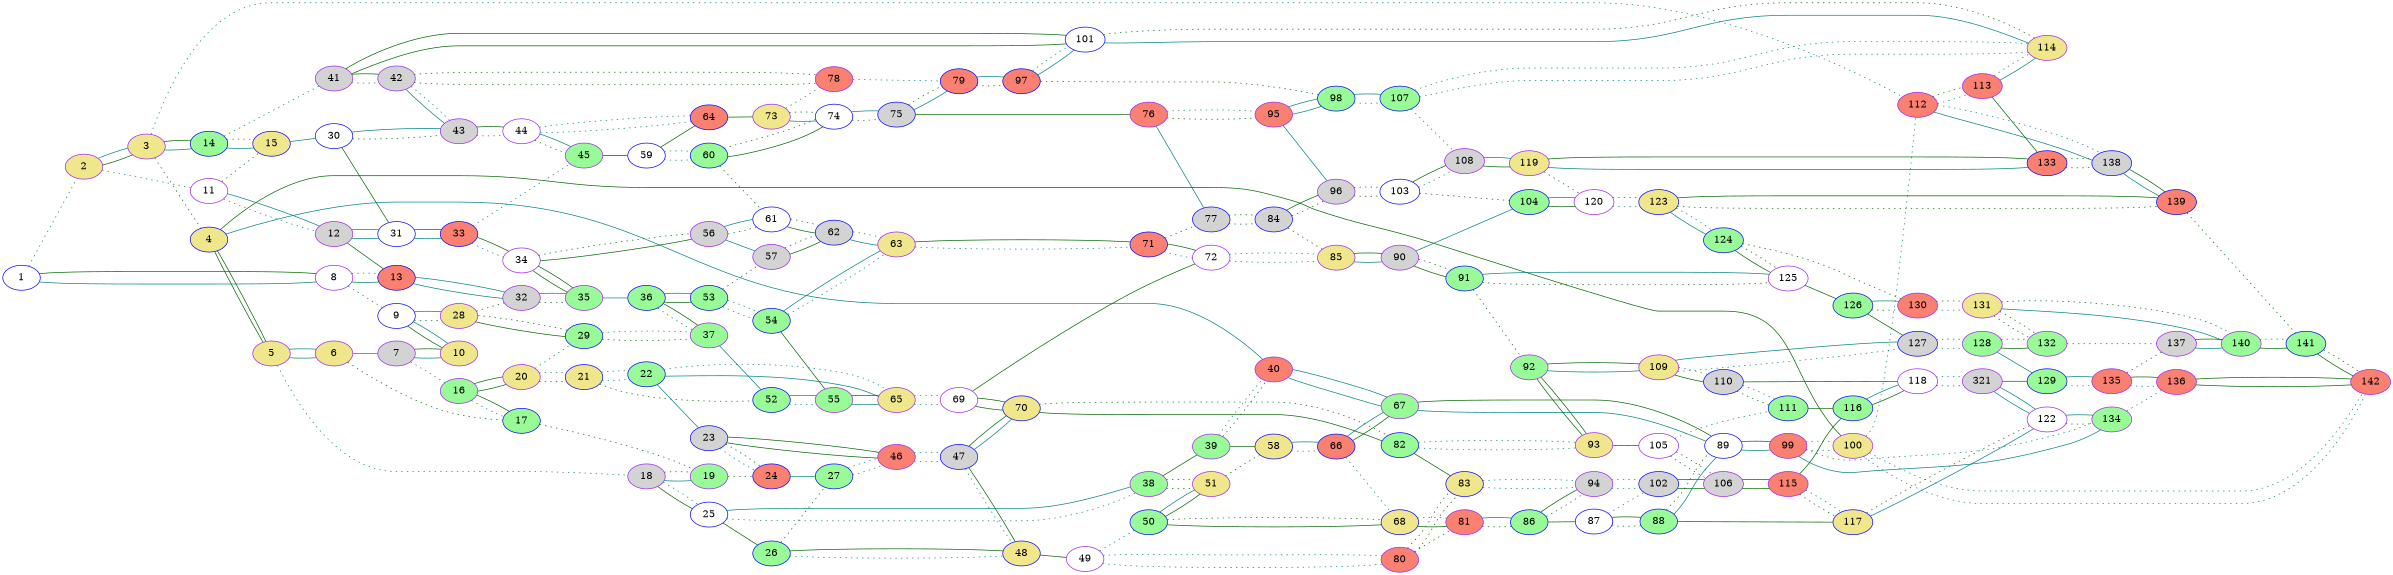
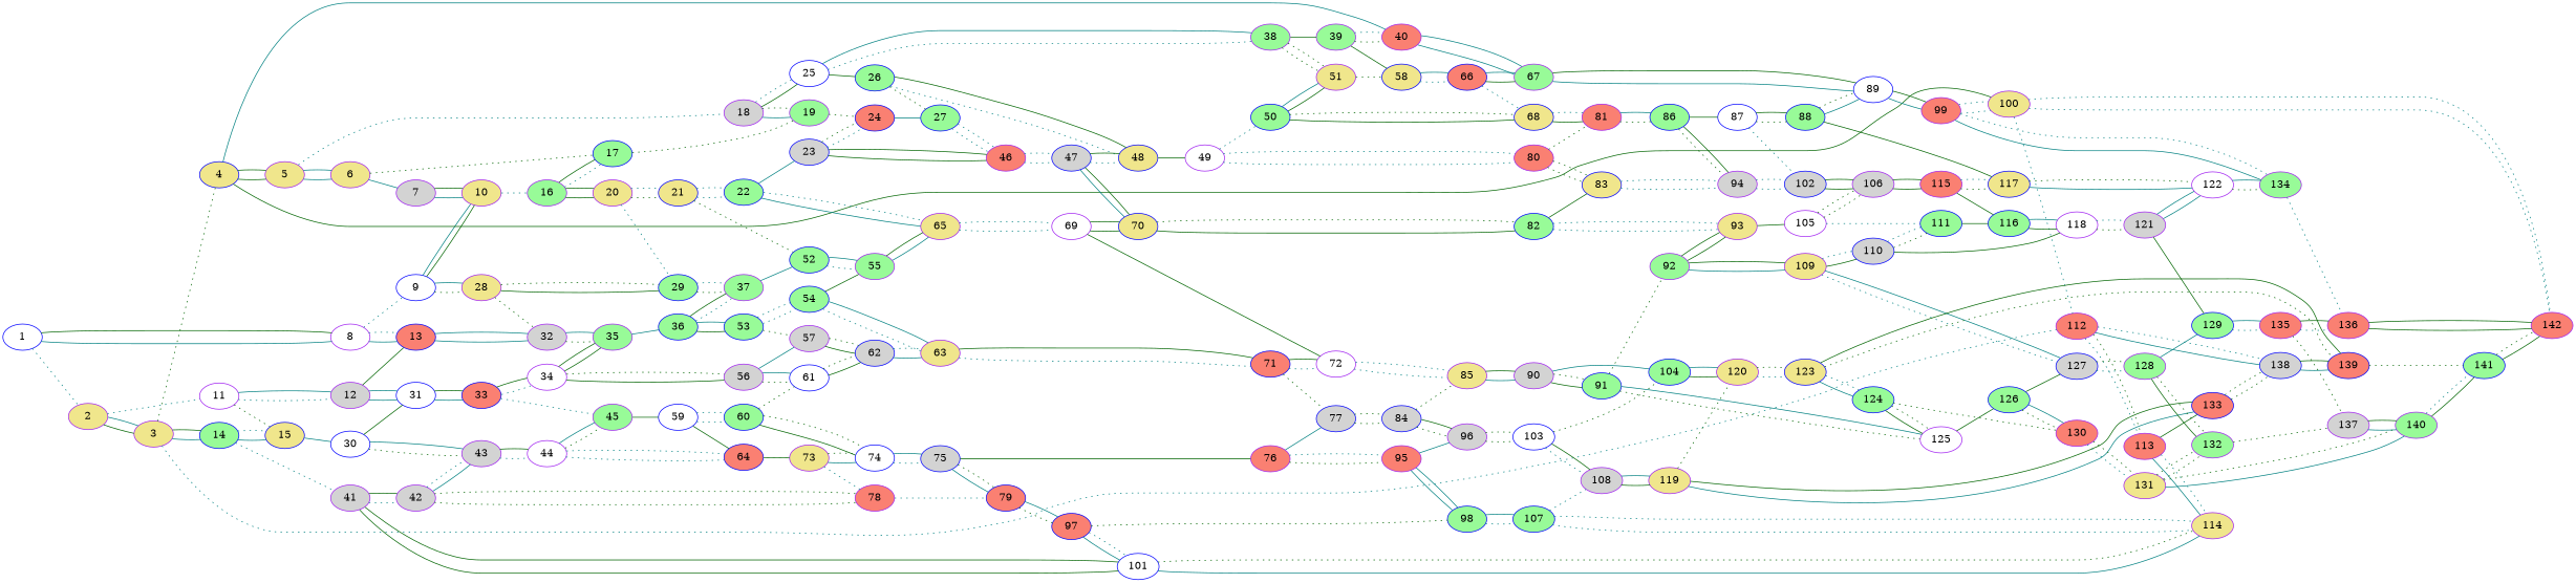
  graph {
    rankdir=LR
    node [color=purple fillcolor=palegreen style=filled]
    edge [color=darkgreen style=dotted]
    1 [color=blue fillcolor=white]
    2 [fillcolor=khaki]
    8 [fillcolor=white]
    3 [fillcolor=khaki]
    11 [fillcolor=white]
    9 [color=blue fillcolor=white]
    13 [color=blue fillcolor=salmon]
    4 [color=blue fillcolor=khaki]
    14 [color=blue]
    112 [fillcolor=salmon]
    12 [fillcolor=lightgrey]
    15 [color=blue fillcolor=khaki]
    5 [fillcolor=khaki]
    40 [fillcolor=salmon]
    100 [fillcolor=khaki]
    41 [fillcolor=lightgrey]
    113 [fillcolor=salmon]
    138 [color=blue fillcolor=lightgrey]
    6 [fillcolor=khaki]
    18 [fillcolor=lightgrey]
    67
    142 [fillcolor=salmon]
    7 [fillcolor=lightgrey]
    17 [color=blue]
    19
    25 [color=blue fillcolor=white]
    10 [fillcolor=khaki]
    16
    28 [fillcolor=khaki]
    32 [fillcolor=lightgrey]
    29 [color=blue]
    20 [fillcolor=khaki]
    31 [color=blue fillcolor=white]
    30 [color=blue fillcolor=white]
    33 [color=blue fillcolor=salmon]
    35
    42 [fillcolor=lightgrey]
    101 [color=blue fillcolor=white]
    43 [fillcolor=lightgrey]
    21 [color=blue fillcolor=khaki]
    24 [color=blue fillcolor=salmon]
    26 [color=blue]
    38
    27 [color=blue]
    22 [color=blue]
    52 [color=blue]
    37
    23 [color=blue fillcolor=lightgrey]
    65 [fillcolor=khaki]
    55
    46 [fillcolor=salmon]
    69 [fillcolor=white]
    47 [color=blue fillcolor=lightgrey]
    48 [color=blue fillcolor=khaki]
    39
    51 [fillcolor=khaki]
    49 [fillcolor=white]
    44 [fillcolor=white]
    34 [fillcolor=white]
    45
    36 [color=blue]
    56 [fillcolor=lightgrey]
    59 [color=blue fillcolor=white]
    57 [fillcolor=lightgrey]
    61 [color=blue fillcolor=white]
    53 [color=blue]
    54 [color=blue]
    58 [color=blue fillcolor=khaki]
    66 [color=blue fillcolor=salmon]
    89 [color=blue fillcolor=white]
    78 [fillcolor=salmon]
    114 [fillcolor=khaki]
    79 [color=blue fillcolor=salmon]
    64 [color=blue fillcolor=salmon]
    73 [fillcolor=khaki]
    60 [color=blue]
    70 [color=blue fillcolor=khaki]
    82 [color=blue]
    50 [color=blue]
    80 [fillcolor=salmon]
    68 [color=blue fillcolor=khaki]
    81 [fillcolor=salmon]
    83 [color=blue fillcolor=khaki]
    63 [fillcolor=khaki]
    62 [color=blue fillcolor=lightgrey]
    71 [color=blue fillcolor=salmon]
    74 [color=blue fillcolor=white]
    75 [color=blue fillcolor=lightgrey]
    72 [fillcolor=white]
    77 [color=blue fillcolor=lightgrey]
    99 [fillcolor=salmon]
    86 [color=blue]
    85 [fillcolor=khaki]
    93 [fillcolor=khaki]
    84 [color=blue fillcolor=lightgrey]
    90 [fillcolor=lightgrey]
    76 [fillcolor=salmon]
    95 [fillcolor=salmon]
    97 [color=blue fillcolor=salmon]
    96 [fillcolor=lightgrey]
    98 [color=blue]
    94 [fillcolor=lightgrey]
    87 [color=blue fillcolor=white]
    105 [fillcolor=white]
    102 [color=blue fillcolor=lightgrey]
    103 [color=blue fillcolor=white]
    91 [color=blue]
    104 [color=blue]
    88 [color=blue]
    117 [color=blue fillcolor=khaki]
    106 [fillcolor=lightgrey]
    122 [fillcolor=white]
    134
    92
    125 [fillcolor=white]
-   120 [fillcolor=white]
+   120 [fillcolor=khaki]
    109 [fillcolor=khaki]
    126 [color=blue]
    110 [color=blue fillcolor=lightgrey]
    127 [color=blue fillcolor=lightgrey]
    111 [color=blue]
    107 [color=blue]
    108 [fillcolor=lightgrey]
    136 [fillcolor=salmon]
    115 [fillcolor=salmon]
    119 [fillcolor=khaki]
    123 [color=blue fillcolor=khaki]
    116 [color=blue]
    133 [color=blue fillcolor=salmon]
    118 [fillcolor=white]
    128
-   121 [fillcolor=lightgrey label=321]
+   121 [fillcolor=lightgrey]
    139 [color=blue fillcolor=salmon]
    129 [color=blue]
    124 [color=blue]
    135 [fillcolor=salmon]
    130 [fillcolor=salmon]
    141 [color=blue]
    131 [fillcolor=khaki]
    132
    137 [fillcolor=lightgrey]
    140
    1 -- 2 [color=teal]
    1 -- 8 [color=teal style=solid]
    1 -- 8 [style=solid]
    2 -- 3 [style=solid]
    2 -- 3 [color=teal style=solid]
    2 -- 11 [color=teal]
    8 -- 9 [color=teal]
    8 -- 13 [color=teal style=solid]
    8 -- 13 [color=teal]
    3 -- 4
    3 -- 14 [color=teal style=solid]
    3 -- 14 [style=solid]
    3 -- 112 [color=teal]
    11 -- 12 [color=teal]
    11 -- 12 [color=teal style=solid]
    11 -- 15
    9 -- 10 [style=solid]
    9 -- 10 [color=teal style=solid]
    9 -- 28
    9 -- 28 [color=teal style=solid]
    13 -- 32 [color=teal style=solid]
    13 -- 32 [color=teal style=solid]
    4 -- 5 [style=solid]
    4 -- 5 [style=solid]
    4 -- 40 [color=teal style=solid]
    4 -- 100 [style=solid]
    14 -- 15 [color=teal style=solid]
    14 -- 15 [color=teal]
    14 -- 41 [color=teal]
    112 -- 113 [color=teal]
    112 -- 113
    112 -- 138 [color=teal style=solid]
    112 -- 138 [color=teal]
    12 -- 13 [style=solid]
    12 -- 31 [color=teal style=solid]
    12 -- 31 [color=teal style=solid]
    15 -- 30 [color=teal style=solid]
    5 -- 6 [color=teal style=solid]
    5 -- 6 [color=teal style=solid]
    5 -- 18 [color=teal]
    40 -- 67 [color=teal style=solid]
    40 -- 67 [color=teal style=solid]
    100 -- 112 [color=teal]
    100 -- 142 [color=teal]
    100 -- 142 [color=teal]
    41 -- 42 [color=teal]
    41 -- 42 [style=solid]
    41 -- 101 [style=solid]
    41 -- 101 [style=solid]
    113 -- 114 [color=teal style=solid]
    113 -- 114 [color=teal]
    113 -- 133 [style=solid]
    138 -- 139 [color=teal style=solid]
    138 -- 139 [style=solid]
    6 -- 7 [color=teal style=solid]
    6 -- 17
    18 -- 19 [color=teal style=solid]
    18 -- 19
    18 -- 25 [style=solid]
    18 -- 25 [color=teal]
    67 -- 89 [color=teal style=solid]
    67 -- 89 [style=solid]
    7 -- 10 [color=teal style=solid]
    7 -- 10 [style=solid]
    17 -- 19
    19 -- 24
    25 -- 26 [style=solid]
    25 -- 38 [color=teal]
    25 -- 38 [color=teal style=solid]
-   7 -- 16 [color=teal]
+   10 -- 16 [color=teal]
    16 -- 17 [color=teal]
    16 -- 17 [style=solid]
    16 -- 20 [style=solid]
    16 -- 20 [style=solid]
    28 -- 32
    28 -- 29 [style=solid]
    28 -- 29
    32 -- 35
    32 -- 35 [color=teal style=solid]
    29 -- 37
    29 -- 37 [color=teal]
    20 -- 29 [color=teal]
    20 -- 21
    20 -- 21 [color=teal]
    31 -- 33 [color=teal style=solid]
    31 -- 33 [style=solid]
    30 -- 31 [style=solid]
    30 -- 43
    30 -- 43 [color=teal style=solid]
    33 -- 34 [color=teal]
    33 -- 34 [style=solid]
    33 -- 45 [color=teal]
    35 -- 36 [color=teal style=solid]
    42 -- 43 [color=teal style=solid]
    42 -- 43 [color=teal]
    42 -- 78
    42 -- 78
    101 -- 114 [color=teal style=solid]
    101 -- 114
    43 -- 44 [color=teal]
    43 -- 44 [style=solid]
    21 -- 22 [color=teal]
    21 -- 22 [color=teal]
    21 -- 52
    24 -- 27 [color=teal style=solid]
    26 -- 27
    26 -- 48 [color=teal]
    26 -- 48 [style=solid]
    38 -- 39 [style=solid]
    38 -- 51
    38 -- 51
    27 -- 46 [color=teal]
    27 -- 46 [color=teal]
    22 -- 23 [color=teal style=solid]
    22 -- 65 [color=teal style=solid]
    22 -- 65 [color=teal]
    52 -- 55 [color=teal]
    52 -- 55 [color=teal style=solid]
    37 -- 52 [color=teal style=solid]
    23 -- 24 [color=teal]
    23 -- 24
    23 -- 46 [style=solid]
    23 -- 46 [style=solid]
    65 -- 69 [color=teal]
    65 -- 69 [color=teal]
    55 -- 65 [color=teal style=solid]
    55 -- 65 [style=solid]
    46 -- 47 [color=teal]
    46 -- 47 [color=teal]
    69 -- 70 [style=solid]
    69 -- 70 [style=solid]
    69 -- 72 [style=solid]
    47 -- 48 [color=teal]
    47 -- 48 [style=solid]
    47 -- 70 [color=teal style=solid]
    47 -- 70 [style=solid]
    48 -- 49 [style=solid]
    39 -- 40
    39 -- 40 [color=teal]
    39 -- 58 [style=solid]
    51 -- 58
    49 -- 50 [color=teal]
    49 -- 80 [color=teal]
    49 -- 80 [color=teal]
    44 -- 45
    44 -- 45 [color=teal style=solid]
    44 -- 64 [color=teal]
    44 -- 64 [color=teal]
    34 -- 35 [style=solid]
    34 -- 35 [style=solid]
    34 -- 56 [style=solid]
    34 -- 56
    45 -- 59 [style=solid]
    36 -- 37 [color=teal]
    36 -- 37 [style=solid]
    36 -- 53 [style=solid]
    36 -- 53 [color=teal style=solid]
    56 -- 57 [color=teal style=solid]
    56 -- 61
    56 -- 61 [color=teal style=solid]
    59 -- 64 [style=solid]
    59 -- 60 [color=teal]
    59 -- 60 [color=teal]
    57 -- 62 [style=solid]
    57 -- 62
    61 -- 62 [style=solid]
    61 -- 62
    53 -- 57
    53 -- 54 [color=teal]
    53 -- 54 [color=teal]
    54 -- 55 [style=solid]
    54 -- 63 [color=teal]
    54 -- 63 [color=teal style=solid]
    58 -- 66 [color=teal]
    58 -- 66 [color=teal style=solid]
    66 -- 67 [style=solid]
    66 -- 67 [color=teal style=solid]
    66 -- 68 [color=teal]
    89 -- 99 [color=teal style=solid]
    89 -- 99 [style=solid]
    78 -- 79 [color=teal]
    79 -- 97
    79 -- 97 [color=teal style=solid]
    64 -- 73 [style=solid]
    73 -- 78 [color=teal]
    73 -- 74 [color=teal style=solid]
    73 -- 74
    60 -- 61
    60 -- 74 [style=solid]
    60 -- 74
    70 -- 82 [style=solid]
    70 -- 82
    82 -- 83 [style=solid]
    82 -- 93 [color=teal]
    82 -- 93 [color=teal]
    50 -- 51 [style=solid]
    50 -- 51 [color=teal style=solid]
    50 -- 68 [style=solid]
    50 -- 68
    80 -- 81
    80 -- 83
    80 -- 83
    68 -- 81 [style=solid]
    68 -- 81 [color=teal]
    81 -- 86
    81 -- 86 [color=teal style=solid]
    83 -- 94 [color=teal]
    83 -- 94 [color=teal]
    63 -- 71 [color=teal]
    63 -- 71 [style=solid]
    62 -- 63 [color=teal style=solid]
    62 -- 63 [color=teal]
    71 -- 72 [color=teal]
    71 -- 72 [style=solid]
    71 -- 77
    74 -- 75 [color=teal]
    74 -- 75 [color=teal style=solid]
    75 -- 79 [color=teal style=solid]
    75 -- 79
    75 -- 76 [style=solid]
    72 -- 85 [color=teal]
    72 -- 85 [color=teal]
    77 -- 84
    77 -- 84
    99 -- 100 [color=teal]
    99 -- 100 [color=teal]
    99 -- 134 [color=teal style=solid]
    99 -- 134 [color=teal]
    86 -- 94
    86 -- 94 [style=solid]
    86 -- 87 [style=solid]
    85 -- 90 [color=teal style=solid]
    85 -- 90 [style=solid]
    93 -- 105 [style=solid]
    84 -- 85
    84 -- 96
    84 -- 96 [style=solid]
    90 -- 91 [style=solid]
    90 -- 91
    90 -- 104 [color=teal style=solid]
    76 -- 77 [color=teal style=solid]
    76 -- 95
    76 -- 95 [color=teal]
    95 -- 96 [color=teal style=solid]
    95 -- 98 [color=teal style=solid]
    95 -- 98 [color=teal style=solid]
    97 -- 101 [color=teal style=solid]
    97 -- 101 [color=teal]
    97 -- 98
    96 -- 103
    96 -- 103
    98 -- 107 [color=teal]
    98 -- 107 [color=teal style=solid]
    94 -- 102 [color=teal]
    94 -- 102 [color=teal]
    87 -- 102 [color=teal]
    87 -- 88
    87 -- 88 [style=solid]
    105 -- 106
    105 -- 106
    105 -- 111 [color=teal]
    102 -- 106 [style=solid]
    102 -- 106 [style=solid]
    103 -- 104
    103 -- 108 [color=teal]
    103 -- 108 [style=solid]
    91 -- 92
    91 -- 125
    91 -- 125 [color=teal style=solid]
    104 -- 120 [style=solid]
    104 -- 120 [color=teal style=solid]
    88 -- 89 [color=teal style=solid]
    88 -- 89
    88 -- 117 [style=solid]
    117 -- 122 [color=teal style=solid]
    117 -- 122
    106 -- 115 [style=solid]
    106 -- 115 [style=solid]
    122 -- 134
    122 -- 134 [color=teal style=solid]
    134 -- 136 [color=teal]
    92 -- 93 [style=solid]
    92 -- 93 [style=solid]
    92 -- 109 [color=teal style=solid]
    92 -- 109 [style=solid]
    125 -- 126 [style=solid]
    120 -- 123 [color=teal]
    120 -- 123
    109 -- 110 [style=solid]
    109 -- 110 [color=teal]
    109 -- 127 [color=teal]
    109 -- 127 [color=teal style=solid]
    126 -- 127 [style=solid]
    126 -- 130
    126 -- 130 [color=teal style=solid]
    110 -- 111
    110 -- 111 [color=teal]
    110 -- 118 [style=solid]
    127 -- 128 [color=teal]
    127 -- 128
    111 -- 116 [style=solid]
    107 -- 114 [color=teal]
    107 -- 114 [color=teal]
    107 -- 108 [color=teal]
    108 -- 119 [style=solid]
    108 -- 119 [color=teal style=solid]
    136 -- 142 [style=solid]
    136 -- 142 [style=solid]
    115 -- 117
    115 -- 117 [color=teal]
    115 -- 116 [style=solid]
    119 -- 120
    119 -- 133 [color=teal style=solid]
    119 -- 133 [style=solid]
    123 -- 139
    123 -- 139 [style=solid]
    123 -- 124 [color=teal style=solid]
    123 -- 124 [color=teal]
    116 -- 118 [style=solid]
    116 -- 118 [color=teal style=solid]
    133 -- 138
    133 -- 138
    118 -- 121
    118 -- 121 [color=teal]
    128 -- 129 [color=teal style=solid]
    128 -- 132 [style=solid]
    128 -- 132
    121 -- 122 [color=teal style=solid]
    121 -- 122 [color=teal style=solid]
    121 -- 129 [style=solid]
    139 -- 141
    129 -- 135 [color=teal]
    129 -- 135 [color=teal style=solid]
    124 -- 125 [style=solid]
    124 -- 125
    124 -- 130
    135 -- 136 [color=teal]
    135 -- 136 [style=solid]
    135 -- 137
    130 -- 131 [color=teal]
    130 -- 131
    141 -- 142 [style=solid]
    141 -- 142
    131 -- 132
    131 -- 132
    131 -- 140 [color=teal style=solid]
    131 -- 140
    132 -- 137
    137 -- 140 [color=teal style=solid]
    137 -- 140 [style=solid]
    140 -- 141 [style=solid]
    140 -- 141 [color=teal]
  }
